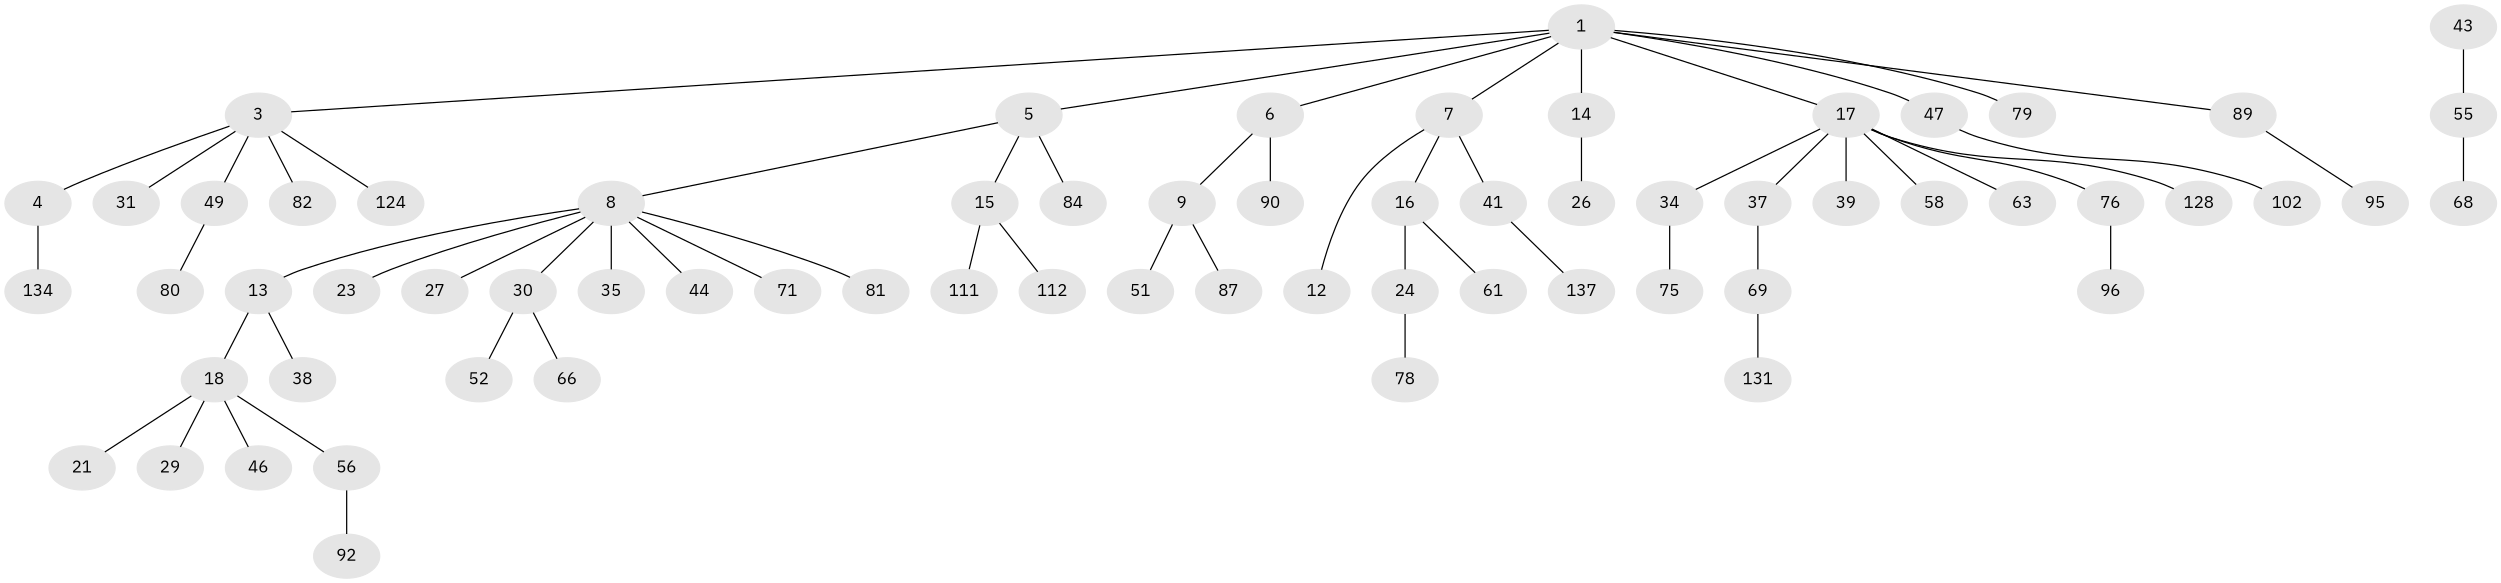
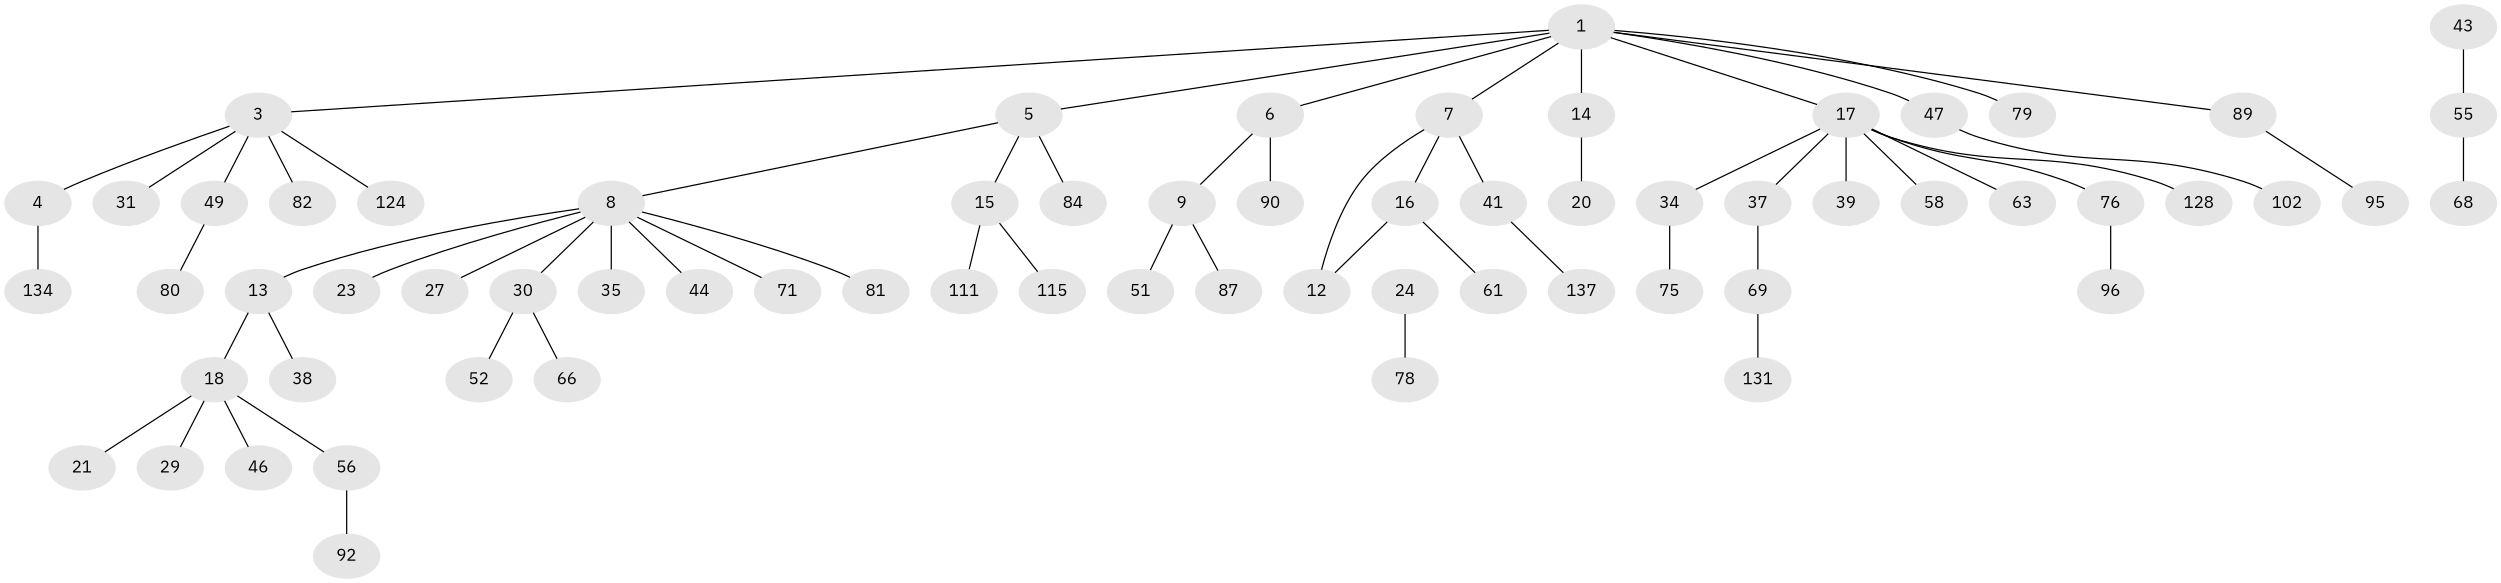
  graph {
    fontname="IBM Plex Sans"
    node [color=gray90 fontname="IBM Plex Sans" style=filled]
    edge [fontname="IBM Plex Sans"]
    1 [super="+2"]
    3
    5
    6
    7
    14 [super="+32"]
    17 [super="+20"]
    47 [super="+64+129"]
    79 [super="+125"]
    89
    4
    n12 [label=31 super="+45+40+22"]
    49 [super="+50"]
    82
    124 [super="+135"]
    8
    15
    84
    9 [super="+118+121"]
    n20 [label=90 super="+19+42"]
    12 [super="+94"]
    16
    41 [super="+85"]
-   26 [super="+57+112"]
+   26 [super="+57+112" label=20]
    34 [super="+72+65"]
    37 [super="+54"]
    39 [super="+70"]
    58 [super="+101+122"]
    63
    76
    128
    102
    95 [super="+108"]
    134
    80 [super="+93+100"]
    13 [super="+136+48"]
    23
    27
    30 [super="+31"]
    35 [super="+114"]
    44
    71
    81 [super="+97"]
    111 [super="+117"]
-   115 [label=112]
+   115
    51 [super="+98"]
    87
    24 [super="+74+73"]
    61
    137
    18 [super="+25"]
    38
    52 [super="+107"]
    66
    21 [super="+59+138"]
    29
    46 [super="+77"]
    56 [super="+60"]
    78
    75 [super="+133"]
    69
    96
    92 [super="+103"]
    55 [super="+90"]
    43
    131
    68 [super="+104"]
    1 -- 3
    1 -- 5
    1 -- 6
    1 -- 7
    1 -- 14
    1 -- 17
    1 -- 47
    1 -- 79
    1 -- 89
    3 -- 4
    3 -- n12
    3 -- 49
    3 -- 82
    3 -- 124
    5 -- 8
    5 -- 15
    5 -- 84
    6 -- 9
    6 -- n20
    7 -- 12
    7 -- 16
    7 -- 41
    14 -- 26
    17 -- 34
    17 -- 37
    17 -- 39
    17 -- 58
    17 -- 63
    17 -- 76
    17 -- 128
    47 -- 102
    89 -- 95
    4 -- 134
    49 -- 80
    8 -- 13
    8 -- 23
    8 -- 27
    8 -- 30
    8 -- 35
    8 -- 44
    8 -- 71
    8 -- 81
    15 -- 111
    15 -- 115
    9 -- 51
    9 -- 87
-   16 -- 24
+   16 -- 12
    16 -- 61
    41 -- 137
    34 -- 75
    37 -- 69
    76 -- 96
    13 -- 18
    13 -- 38
    30 -- 52
    30 -- 66
    24 -- 78
    18 -- 21
    18 -- 29
    18 -- 46
    18 -- 56
    56 -- 92
    69 -- 131
    55 -- 68
    43 -- 55
  }
